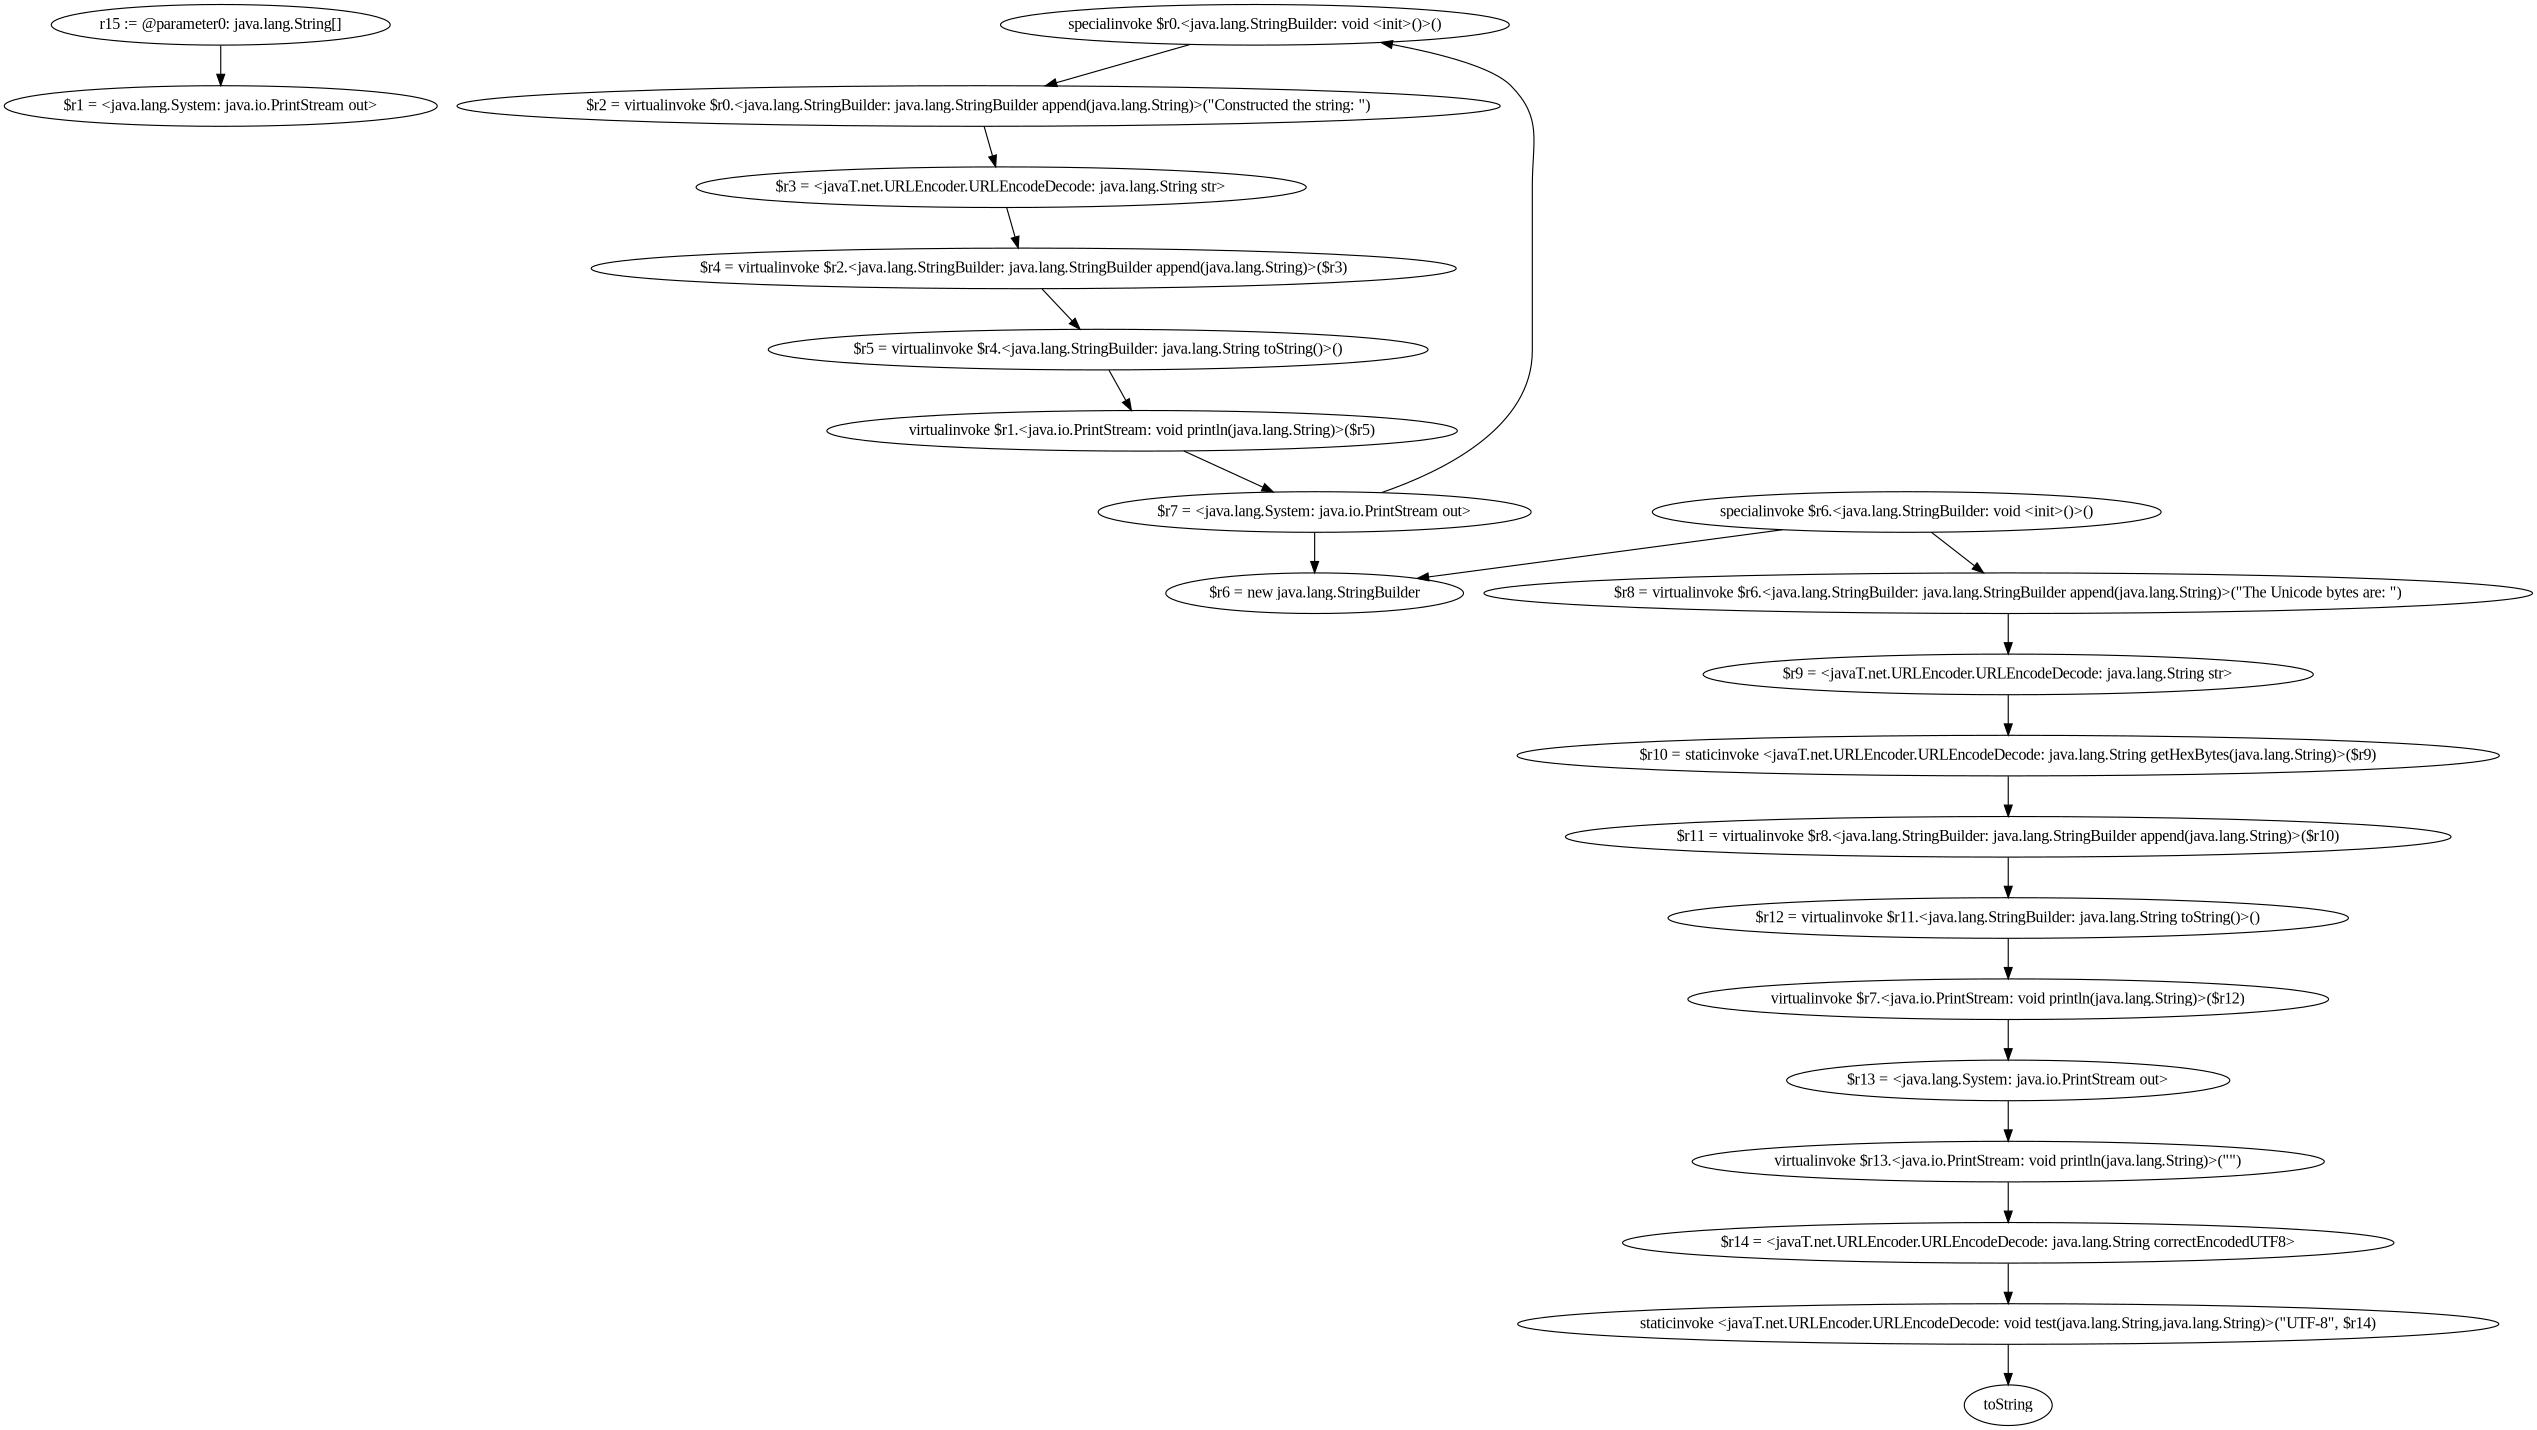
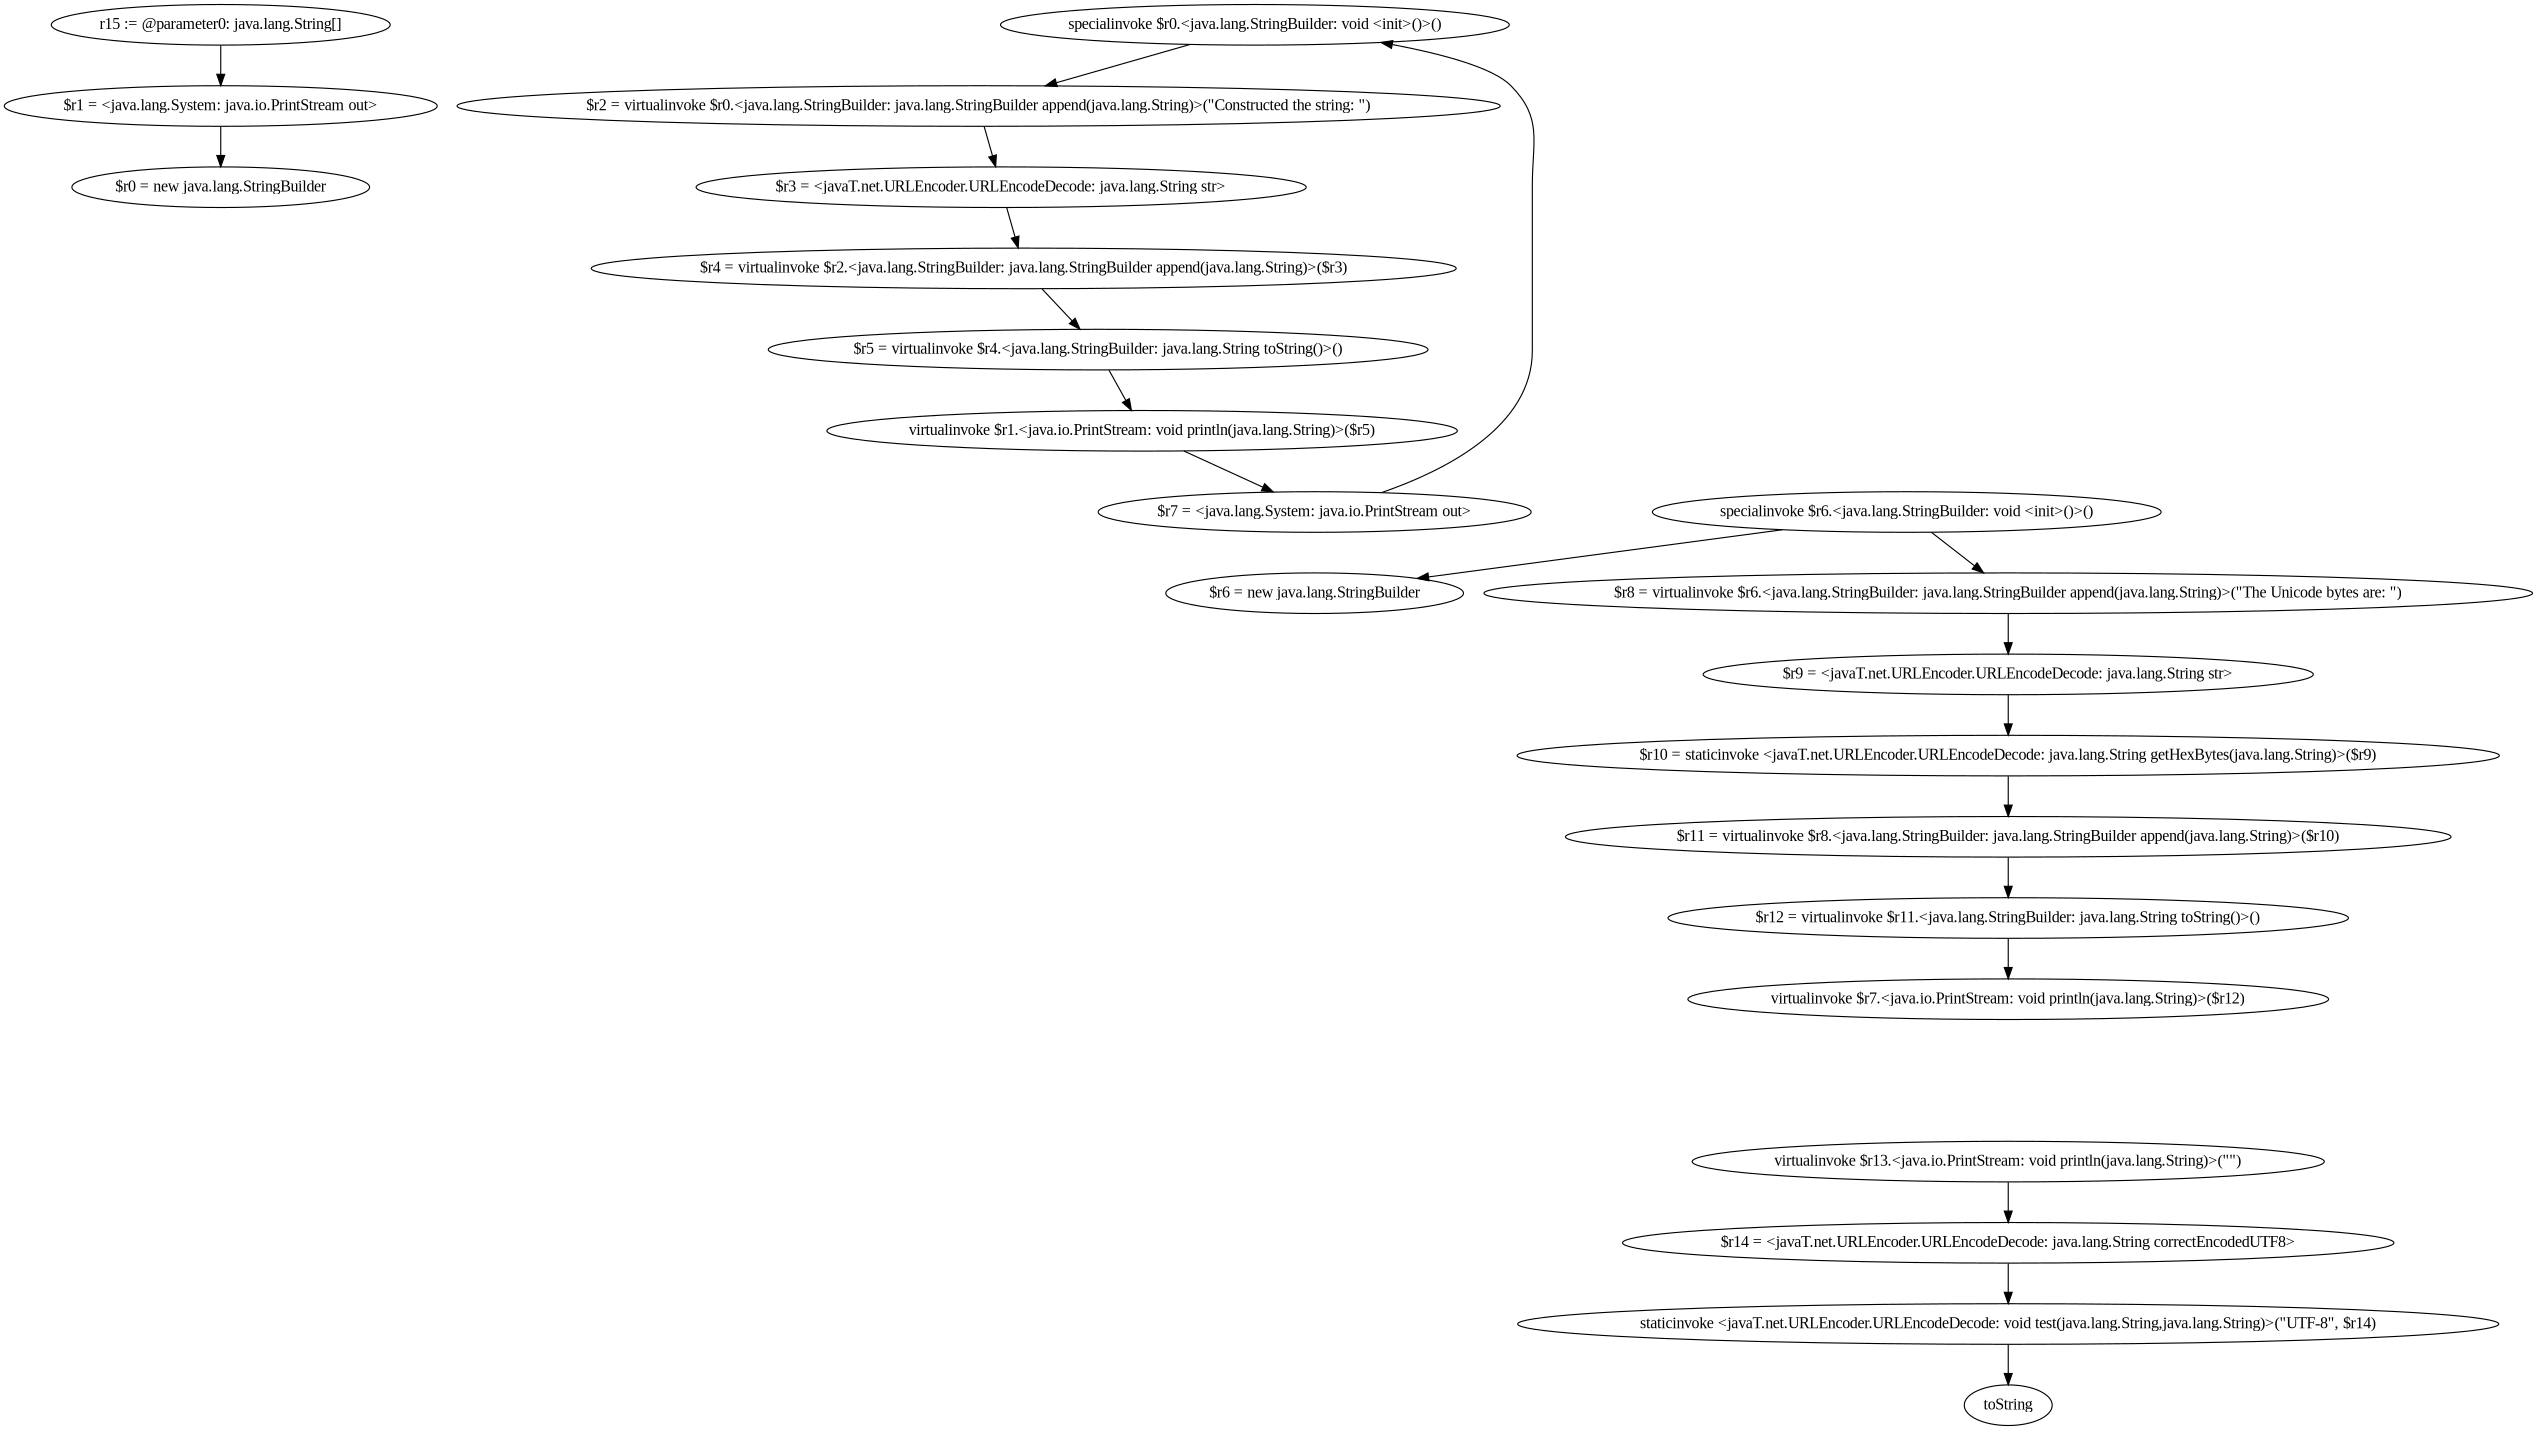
  digraph {
    fontname="Liberation Serif"
    node [fontname="Liberation Serif"]
    edge [fontname="Liberation Serif"]
    "r15 := @parameter0: java.lang.String[]"
    "$r1 = <java.lang.System: java.io.PrintStream out>"
+   "$r0 = new java.lang.StringBuilder"
    "specialinvoke $r0.<java.lang.StringBuilder: void <init>()>()"
    "$r2 = virtualinvoke $r0.<java.lang.StringBuilder: java.lang.StringBuilder append(java.lang.String)>(\"Constructed the string: \")"
    "$r3 = <javaT.net.URLEncoder.URLEncodeDecode: java.lang.String str>"
    "$r4 = virtualinvoke $r2.<java.lang.StringBuilder: java.lang.StringBuilder append(java.lang.String)>($r3)"
    "$r5 = virtualinvoke $r4.<java.lang.StringBuilder: java.lang.String toString()>()"
    "virtualinvoke $r1.<java.io.PrintStream: void println(java.lang.String)>($r5)"
    "$r7 = <java.lang.System: java.io.PrintStream out>"
    "$r6 = new java.lang.StringBuilder"
    "specialinvoke $r6.<java.lang.StringBuilder: void <init>()>()"
    "$r8 = virtualinvoke $r6.<java.lang.StringBuilder: java.lang.StringBuilder append(java.lang.String)>(\"The Unicode bytes are: \")"
    "$r9 = <javaT.net.URLEncoder.URLEncodeDecode: java.lang.String str>"
    "$r10 = staticinvoke <javaT.net.URLEncoder.URLEncodeDecode: java.lang.String getHexBytes(java.lang.String)>($r9)"
    "$r11 = virtualinvoke $r8.<java.lang.StringBuilder: java.lang.StringBuilder append(java.lang.String)>($r10)"
    "$r12 = virtualinvoke $r11.<java.lang.StringBuilder: java.lang.String toString()>()"
    "virtualinvoke $r7.<java.io.PrintStream: void println(java.lang.String)>($r12)"
-   "$r13 = <java.lang.System: java.io.PrintStream out>"
    "virtualinvoke $r13.<java.io.PrintStream: void println(java.lang.String)>(\"\")"
    "$r14 = <javaT.net.URLEncoder.URLEncodeDecode: java.lang.String correctEncodedUTF8>"
    "staticinvoke <javaT.net.URLEncoder.URLEncodeDecode: void test(java.lang.String,java.lang.String)>(\"UTF-8\", $r14)"
    n23 [label=toString]
    "r15 := @parameter0: java.lang.String[]" -> "$r1 = <java.lang.System: java.io.PrintStream out>"
+   "$r1 = <java.lang.System: java.io.PrintStream out>" -> "$r0 = new java.lang.StringBuilder"
    "specialinvoke $r0.<java.lang.StringBuilder: void <init>()>()" -> "$r2 = virtualinvoke $r0.<java.lang.StringBuilder: java.lang.StringBuilder append(java.lang.String)>(\"Constructed the string: \")"
    "$r2 = virtualinvoke $r0.<java.lang.StringBuilder: java.lang.StringBuilder append(java.lang.String)>(\"Constructed the string: \")" -> "$r3 = <javaT.net.URLEncoder.URLEncodeDecode: java.lang.String str>"
    "$r3 = <javaT.net.URLEncoder.URLEncodeDecode: java.lang.String str>" -> "$r4 = virtualinvoke $r2.<java.lang.StringBuilder: java.lang.StringBuilder append(java.lang.String)>($r3)"
    "$r4 = virtualinvoke $r2.<java.lang.StringBuilder: java.lang.StringBuilder append(java.lang.String)>($r3)" -> "$r5 = virtualinvoke $r4.<java.lang.StringBuilder: java.lang.String toString()>()"
    "$r5 = virtualinvoke $r4.<java.lang.StringBuilder: java.lang.String toString()>()" -> "virtualinvoke $r1.<java.io.PrintStream: void println(java.lang.String)>($r5)"
    "virtualinvoke $r1.<java.io.PrintStream: void println(java.lang.String)>($r5)" -> "$r7 = <java.lang.System: java.io.PrintStream out>"
    "$r7 = <java.lang.System: java.io.PrintStream out>" -> "specialinvoke $r0.<java.lang.StringBuilder: void <init>()>()"
-   "$r7 = <java.lang.System: java.io.PrintStream out>" -> "$r6 = new java.lang.StringBuilder"
    "specialinvoke $r6.<java.lang.StringBuilder: void <init>()>()" -> "$r6 = new java.lang.StringBuilder"
    "specialinvoke $r6.<java.lang.StringBuilder: void <init>()>()" -> "$r8 = virtualinvoke $r6.<java.lang.StringBuilder: java.lang.StringBuilder append(java.lang.String)>(\"The Unicode bytes are: \")"
    "$r8 = virtualinvoke $r6.<java.lang.StringBuilder: java.lang.StringBuilder append(java.lang.String)>(\"The Unicode bytes are: \")" -> "$r9 = <javaT.net.URLEncoder.URLEncodeDecode: java.lang.String str>"
    "$r9 = <javaT.net.URLEncoder.URLEncodeDecode: java.lang.String str>" -> "$r10 = staticinvoke <javaT.net.URLEncoder.URLEncodeDecode: java.lang.String getHexBytes(java.lang.String)>($r9)"
    "$r10 = staticinvoke <javaT.net.URLEncoder.URLEncodeDecode: java.lang.String getHexBytes(java.lang.String)>($r9)" -> "$r11 = virtualinvoke $r8.<java.lang.StringBuilder: java.lang.StringBuilder append(java.lang.String)>($r10)"
    "$r11 = virtualinvoke $r8.<java.lang.StringBuilder: java.lang.StringBuilder append(java.lang.String)>($r10)" -> "$r12 = virtualinvoke $r11.<java.lang.StringBuilder: java.lang.String toString()>()"
    "$r12 = virtualinvoke $r11.<java.lang.StringBuilder: java.lang.String toString()>()" -> "virtualinvoke $r7.<java.io.PrintStream: void println(java.lang.String)>($r12)"
-   "virtualinvoke $r7.<java.io.PrintStream: void println(java.lang.String)>($r12)" -> "$r13 = <java.lang.System: java.io.PrintStream out>"
-   "$r13 = <java.lang.System: java.io.PrintStream out>" -> "virtualinvoke $r13.<java.io.PrintStream: void println(java.lang.String)>(\"\")"
    "virtualinvoke $r13.<java.io.PrintStream: void println(java.lang.String)>(\"\")" -> "$r14 = <javaT.net.URLEncoder.URLEncodeDecode: java.lang.String correctEncodedUTF8>"
    "$r14 = <javaT.net.URLEncoder.URLEncodeDecode: java.lang.String correctEncodedUTF8>" -> "staticinvoke <javaT.net.URLEncoder.URLEncodeDecode: void test(java.lang.String,java.lang.String)>(\"UTF-8\", $r14)"
    "staticinvoke <javaT.net.URLEncoder.URLEncodeDecode: void test(java.lang.String,java.lang.String)>(\"UTF-8\", $r14)" -> n23
  }
